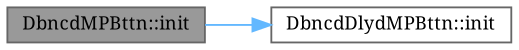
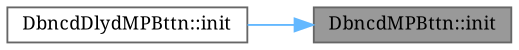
  digraph {
    rankdir=RL
    fontname="Noto Serif"
    node [fontname="Noto Serif" fontsize=10 shape=box style=filled]
    n1 [color=gray40 fillcolor=grey60 fontcolor=black height=0.2 label="DbncdMPBttn::init" width=0.4]
    n2 [color=grey40 fillcolor=white height=0.2 label="DbncdDlydMPBttn::init" width=0.4]
-   n2 -> n1 [color=steelblue1 dir=back fontname="Noto Serif" fontsize=10 labelfontname=Helvetica labelfontsize=10 style=solid]
+   n1 -> n2 [color=steelblue1 dir=back fontname="Noto Serif" fontsize=10 labelfontname=Helvetica labelfontsize=10 style=solid]
  }
